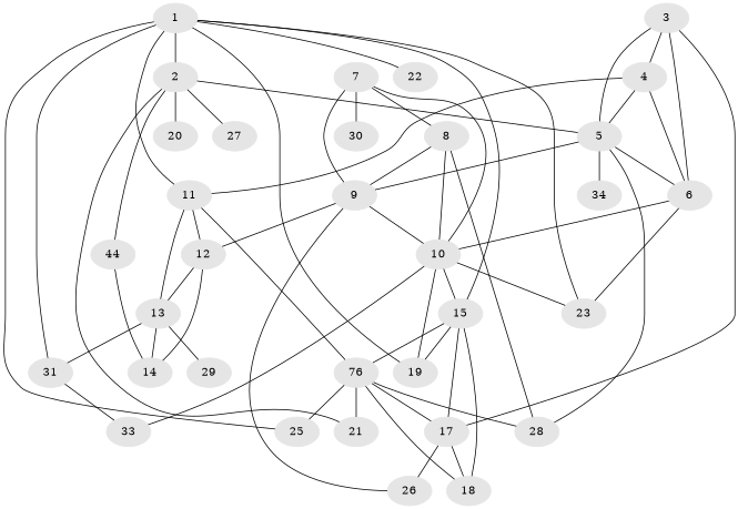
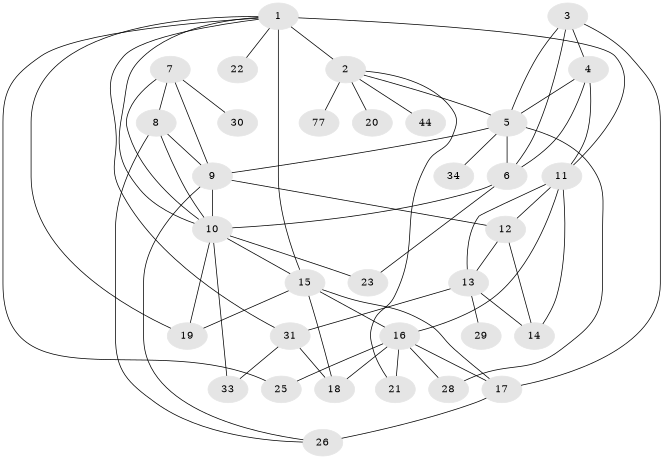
  graph {
    node [color=gray90 style=filled]
    edge [weight=1.0]
    1
    2
    10
    11
    15
    19
    22
    25
    31
    5
    20
    21
    n13 [label=44]
-   27
+   27 [label=77]
    23
    33
    12
    13
    14
-   16 [label=76]
+   16
    17
    18
    6
    9
    28
    34
    3
    4
    26
    7
    8
    30
    29
    1 -- 2 [weight=3.0]
-   1 -- 23
+   1 -- 10
    1 -- 11 [weight=2.0]
    1 -- 15
    1 -- 19
    1 -- 22
    1 -- 25
    1 -- 31
    2 -- 5
    2 -- 20
    2 -- 21
    2 -- n13
    2 -- 27
    10 -- 15
    10 -- 19
    10 -- 23
    10 -- 33
    11 -- 12
    11 -- 13
-   n13 -- 14
+   11 -- 14
    11 -- 16
    15 -- 19
    15 -- 16
    15 -- 17
    15 -- 18
    31 -- 33
    5 -- 6
    5 -- 9
    5 -- 28
    5 -- 34
    12 -- 13
    12 -- 14
    13 -- 31 [weight=2.0]
    13 -- 14
    13 -- 29
    16 -- 25
    16 -- 21 [weight=4.0]
    16 -- 17
    16 -- 18
    16 -- 28
-   17 -- 18
+   31 -- 18
    17 -- 26 [weight=2.0]
    6 -- 10
    6 -- 23 [weight=2.0]
    9 -- 10
    9 -- 12
    9 -- 26
    3 -- 5
    3 -- 17
    3 -- 6
    3 -- 4
    4 -- 11
    4 -- 5
    4 -- 6
    7 -- 10
    7 -- 9
    7 -- 8
    7 -- 30
    8 -- 10
    8 -- 9
-   8 -- 28
+   8 -- 26
  }
